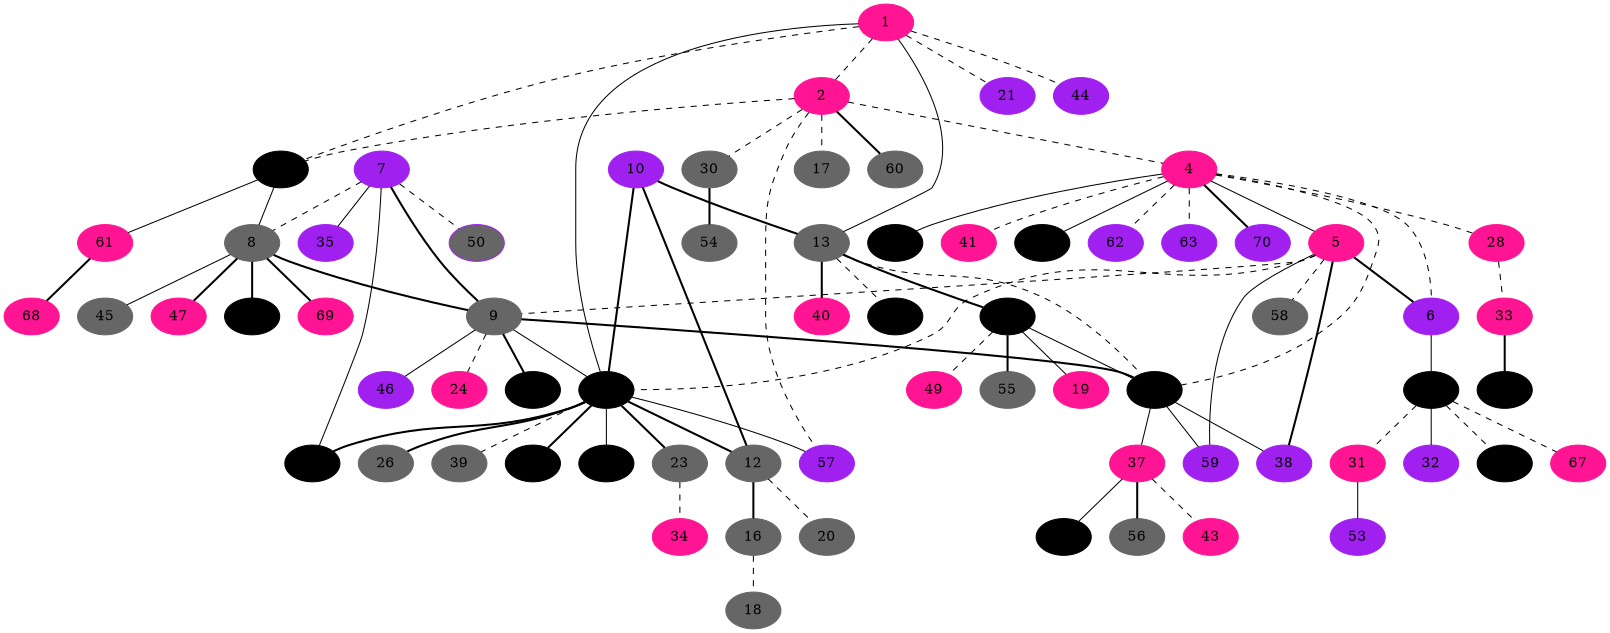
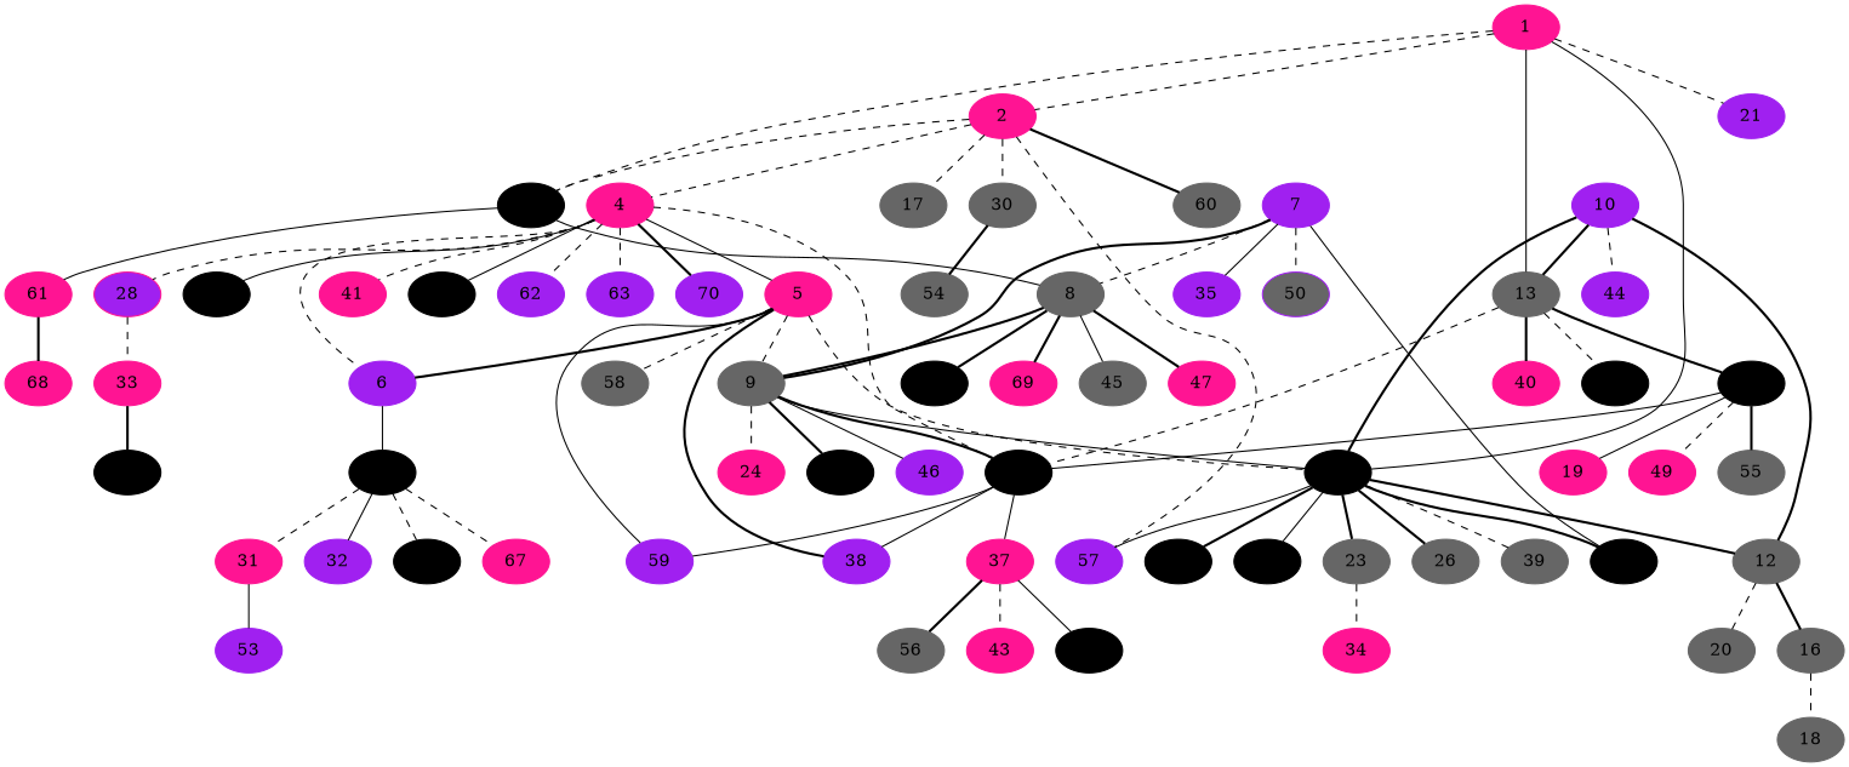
  graph {
    node [color=deeppink style=filled]
    edge [style=dashed]
    1
    2
    3 [color=black]
    11 [color=black]
    13 [color=gray40]
    21 [color=purple]
    4
    17 [color=gray40]
    30 [color=gray40]
    57 [color=purple]
    60 [color=gray40]
    8 [color=gray40]
    61
    22 [color=black]
    12 [color=gray40]
    23 [color=gray40]
    26 [color=gray40]
    39 [color=gray40]
    42 [color=black]
    65 [color=black]
    15 [color=black]
    14 [color=black]
    40
    66 [color=black]
    5
    6 [color=purple]
    25 [color=black]
-   28
+   28 [fillcolor=purple]
    41
    51 [color=black]
    62 [color=purple]
    63 [color=purple]
    70 [color=purple]
    54 [color=gray40]
    9 [color=gray40]
    45 [color=gray40]
    47
    48 [color=black]
    69
    68
    38 [color=purple]
    58 [color=gray40]
    59 [color=purple]
    27 [color=black]
    37
    33
    24
    29 [color=black]
    46 [color=purple]
    31
    32 [color=purple]
    64 [color=black]
    67
    7 [color=purple]
    35 [color=purple]
    50 [color=purple fillcolor=gray40]
    10 [color=purple]
    44 [color=purple]
    16 [color=gray40]
    20 [color=gray40]
    34
    18 [color=gray40]
    19
    49
    55 [color=gray40]
    43
    52 [color=black]
    56 [color=gray40]
    53 [color=purple]
    36 [color=black]
    1 -- 2
    1 -- 3
    1 -- 11 [style=solid]
    1 -- 13 [style=solid]
    1 -- 21
    2 -- 3
    2 -- 4
    2 -- 17
    2 -- 30
    2 -- 57
    2 -- 60 [style=bold]
    3 -- 8 [style=solid]
    3 -- 61 [style=solid]
    11 -- 57 [style=solid]
    11 -- 22 [style=bold]
    11 -- 12 [style=bold]
    11 -- 23 [style=bold]
    11 -- 26 [style=bold]
    11 -- 39
    11 -- 42 [style=bold]
    11 -- 65 [style=solid]
    13 -- 15
    13 -- 14 [style=bold]
    13 -- 40 [style=bold]
    13 -- 66
    4 -- 15
    4 -- 5 [style=solid]
    4 -- 6
    4 -- 25 [style=solid]
    4 -- 28
    4 -- 41
    4 -- 51 [style=solid]
    4 -- 62
    4 -- 63
    4 -- 70 [style=bold]
    30 -- 54 [style=bold]
    8 -- 9 [style=bold]
    8 -- 45 [style=solid]
    8 -- 47 [style=bold]
    8 -- 48 [style=bold]
    8 -- 69 [style=bold]
    61 -- 68 [style=bold]
    12 -- 16 [style=bold]
    12 -- 20
    23 -- 34
    15 -- 38 [style=solid]
    15 -- 59 [style=solid]
    15 -- 37 [style=solid]
    14 -- 15 [style=solid]
    14 -- 19 [style=solid]
    14 -- 49
    14 -- 55 [style=bold]
    5 -- 11
    5 -- 6 [style=bold]
    5 -- 9
    5 -- 38 [style=bold]
    5 -- 58
    5 -- 59 [style=solid]
    6 -- 27 [style=solid]
    28 -- 33
    9 -- 11 [style=solid]
    9 -- 15 [style=bold]
    9 -- 24
    9 -- 29 [style=bold]
    9 -- 46 [style=solid]
    27 -- 31
    27 -- 32 [style=solid]
    27 -- 64
    27 -- 67
    37 -- 43
    37 -- 52 [style=solid]
    37 -- 56 [style=bold]
    33 -- 36 [style=bold]
    31 -- 53 [style=solid]
    7 -- 8
    7 -- 22 [style=solid]
    7 -- 9 [style=bold]
    7 -- 35 [style=solid]
    7 -- 50
    10 -- 11 [style=bold]
    10 -- 13 [style=bold]
    10 -- 12 [style=bold]
-   1 -- 44
+   10 -- 44
    16 -- 18
  }
